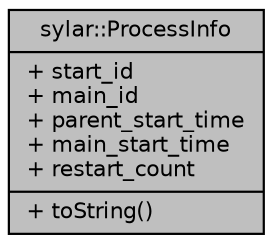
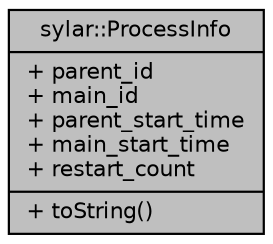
  digraph {
-   n1 [color=black fillcolor=grey75 fontcolor=black fontname=Helvetica fontsize=10 height=0.2 label="{sylar::ProcessInfo\n|+ start_id\l+ main_id\l+ parent_start_time\l+ main_start_time\l+ restart_count\l|+ toString()\l}" shape=record style=filled width=0.4]
+   n1 [color=black fillcolor=grey75 fontcolor=black fontname=Helvetica fontsize=10 height=0.2 label="{sylar::ProcessInfo\n|+ parent_id\l+ main_id\l+ parent_start_time\l+ main_start_time\l+ restart_count\l|+ toString()\l}" shape=record style=filled width=0.4]
  }
